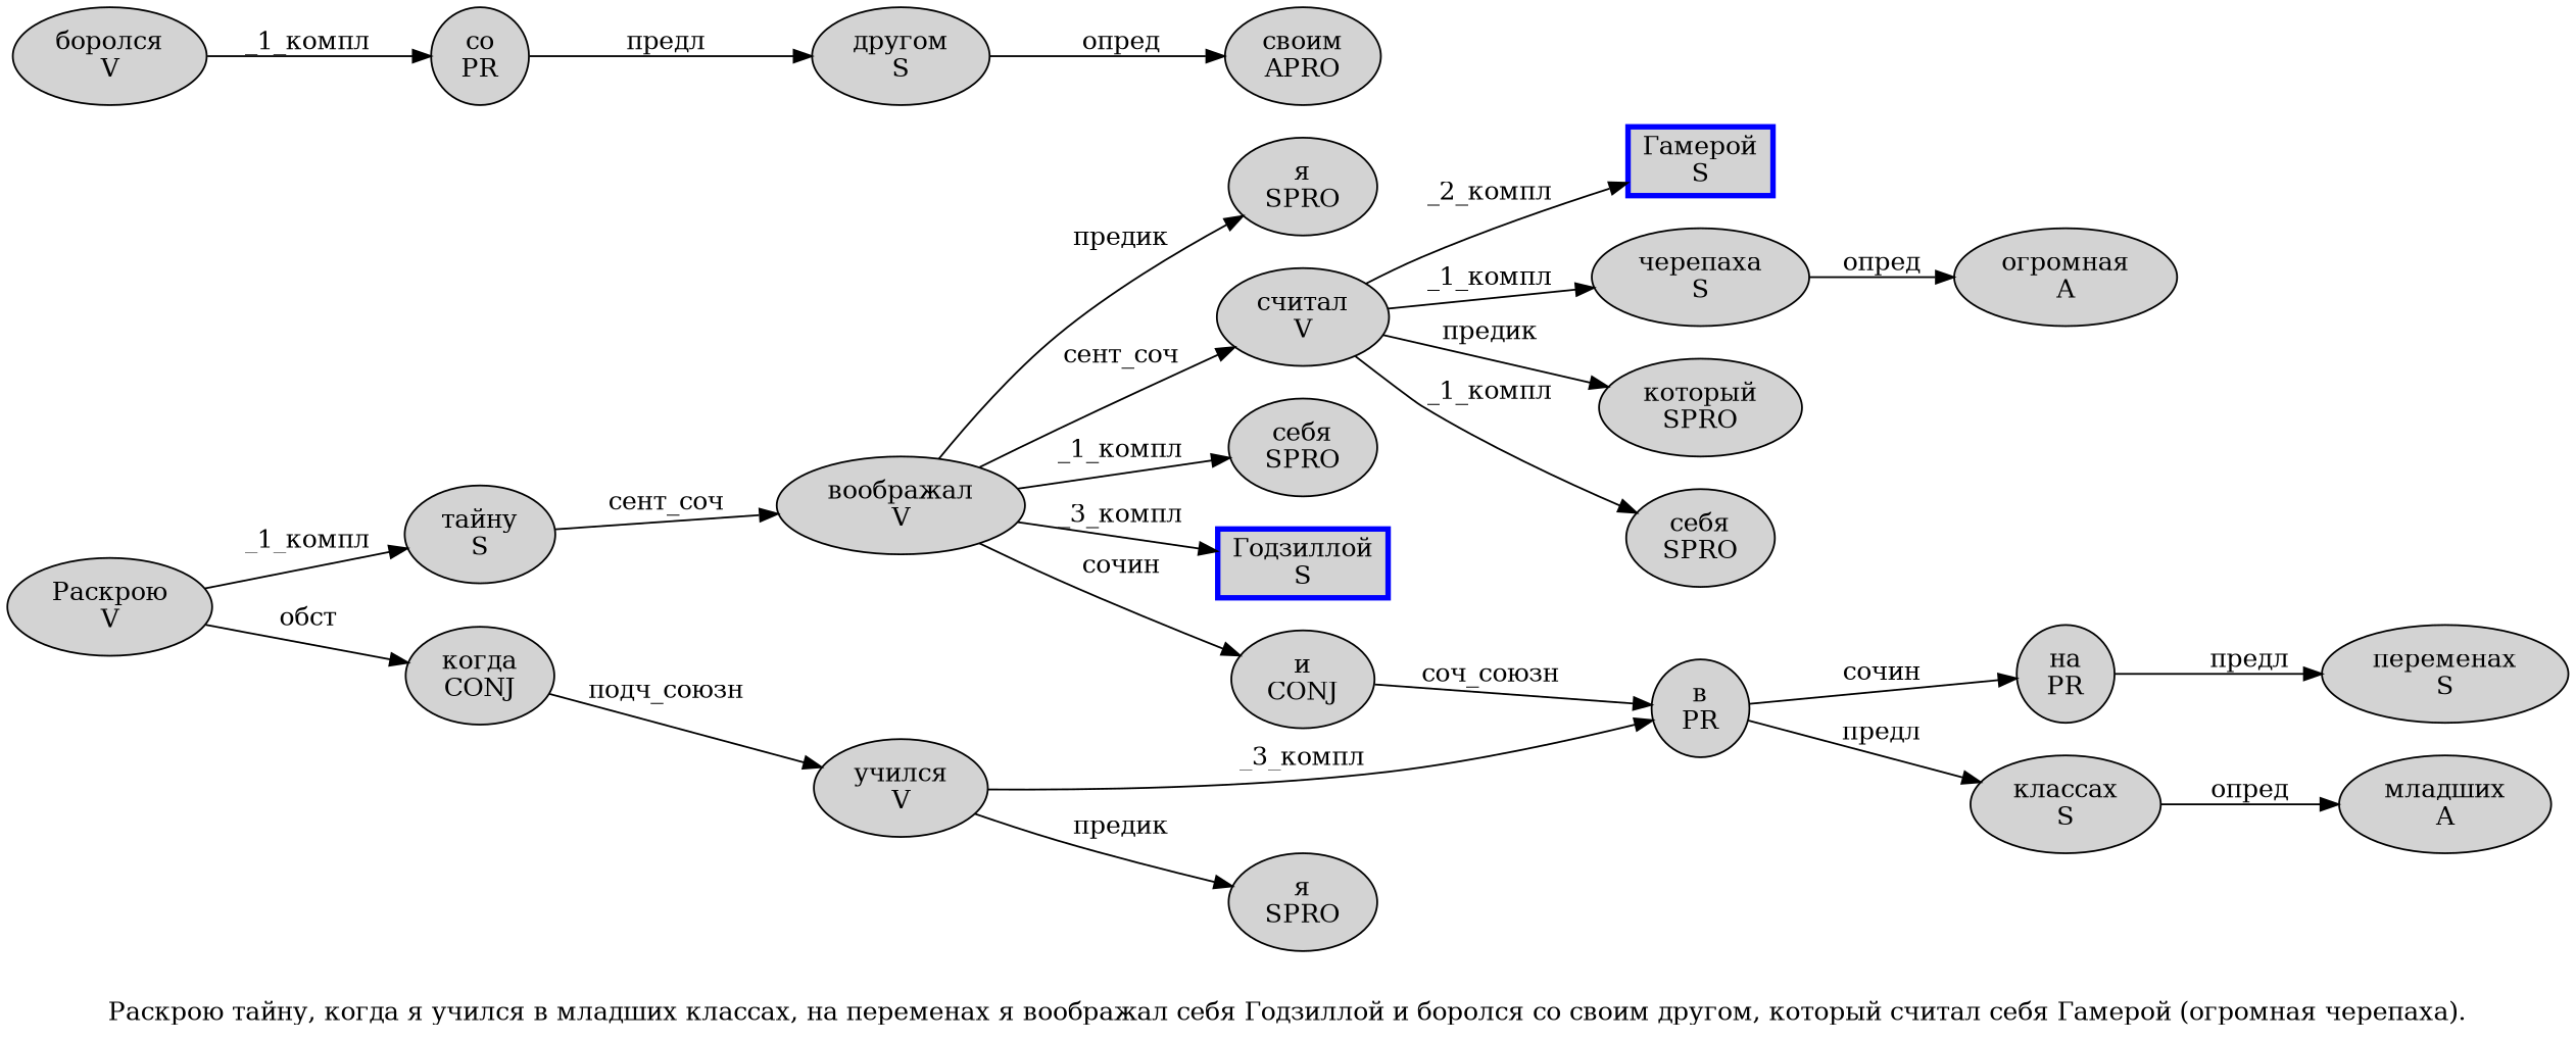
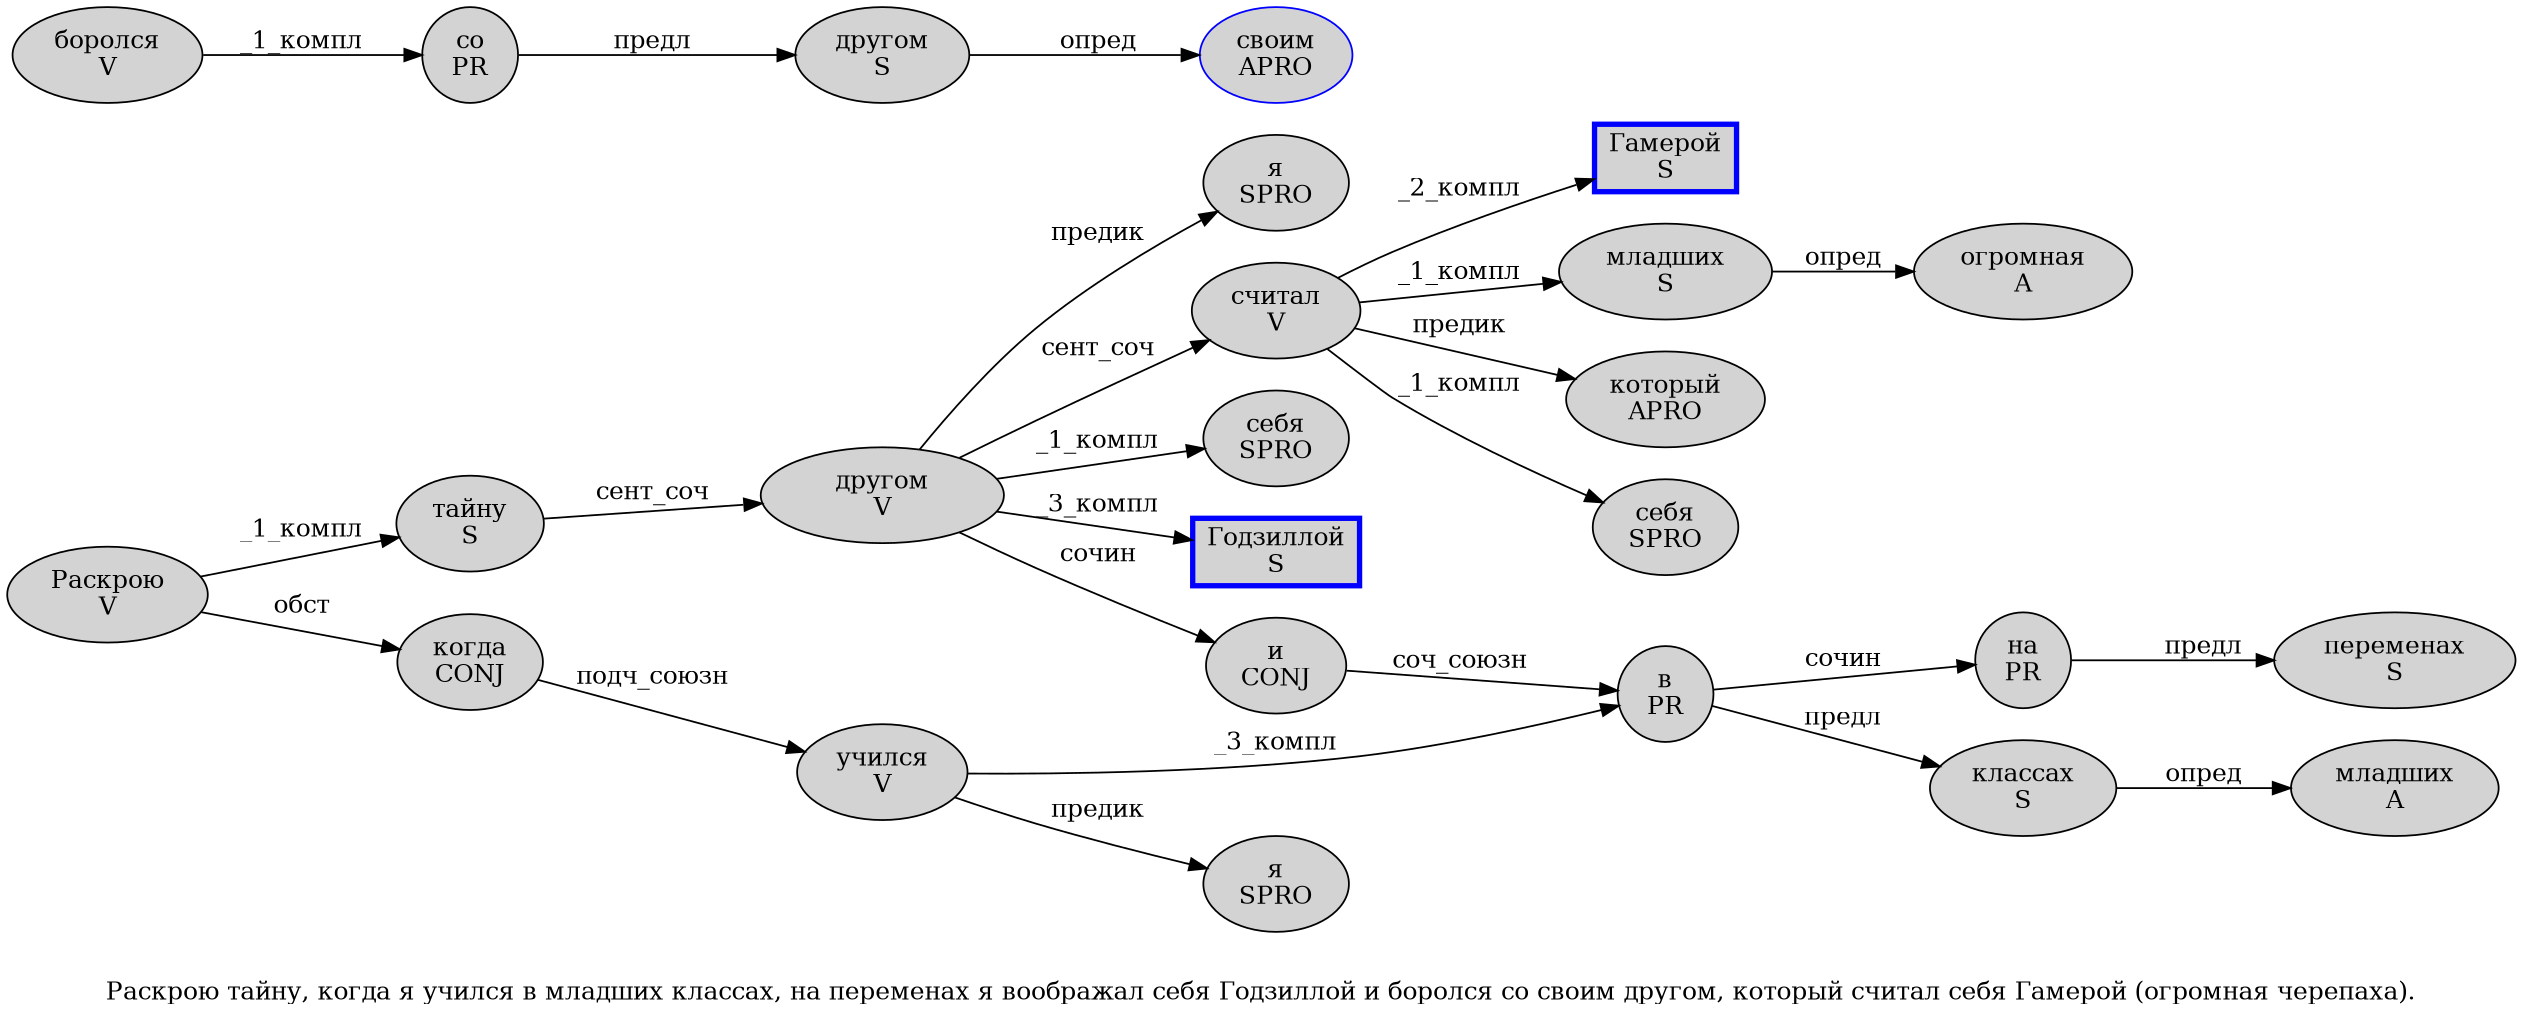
  digraph {
    label="Раскрою тайну, когда я учился в младших классах, на переменах я воображал себя Годзиллой и боролся со своим другом, который считал себя Гамерой (огромная черепаха)."
    rankdir=LR
    node [fillcolor=lightgray penwidth=1 shape=ellipse style=filled]
    n1 [label="Раскрою\nV"]
    n2 [label="тайну\nS"]
    n3 [label="когда\nCONJ"]
-   n4 [label="воображал\nV"]
+   n4 [label="другом\nV"]
    n5 [label="учился\nV"]
    n6 [label="я\nSPRO"]
    n7 [label="себя\nSPRO"]
    n8 [color=blue label="Годзиллой\nS" penwidth=3 shape=box]
    n9 [label="и\nCONJ"]
    n10 [label="считал\nV"]
    n11 [label="я\nSPRO"]
    n12 [label="в\nPR"]
    n13 [label="классах\nS"]
    n14 [label="на\nPR"]
    n15 [label="младших\nA"]
    n16 [label="переменах\nS"]
-   n17 [label="который\nSPRO"]
+   n17 [label="который\nAPRO"]
    n18 [label="себя\nSPRO"]
    n19 [color=blue label="Гамерой\nS" penwidth=3 shape=box]
-   n20 [label="черепаха\nS"]
+   n20 [label="младших\nS"]
    n21 [label="боролся\nV"]
    n22 [label="со\nPR"]
    n23 [label="другом\nS"]
-   n24 [label="своим\nAPRO"]
+   n24 [label="своим\nAPRO" color=blue]
    n25 [label="огромная\nA"]
    n1 -> n2 [label="_1_компл"]
    n1 -> n3 [label="обст"]
    n2 -> n4 [label="сент_соч"]
    n3 -> n5 [label="подч_союзн"]
    n4 -> n6 [label="предик"]
    n4 -> n7 [label="_1_компл"]
    n4 -> n8 [label="_3_компл"]
    n4 -> n9 [label="сочин"]
    n4 -> n10 [label="сент_соч"]
    n5 -> n11 [label="предик"]
    n5 -> n12 [label="_3_компл"]
    n9 -> n12 [label="соч_союзн"]
    n10 -> n17 [label="предик"]
    n10 -> n18 [label="_1_компл"]
    n10 -> n19 [label="_2_компл"]
    n10 -> n20 [label="_1_компл"]
    n12 -> n13 [label="предл"]
    n12 -> n14 [label="сочин"]
    n13 -> n15 [label="опред"]
    n14 -> n16 [label="предл"]
    n20 -> n25 [label="опред"]
    n21 -> n22 [label="_1_компл"]
    n22 -> n23 [label="предл"]
    n23 -> n24 [label="опред"]
  }
